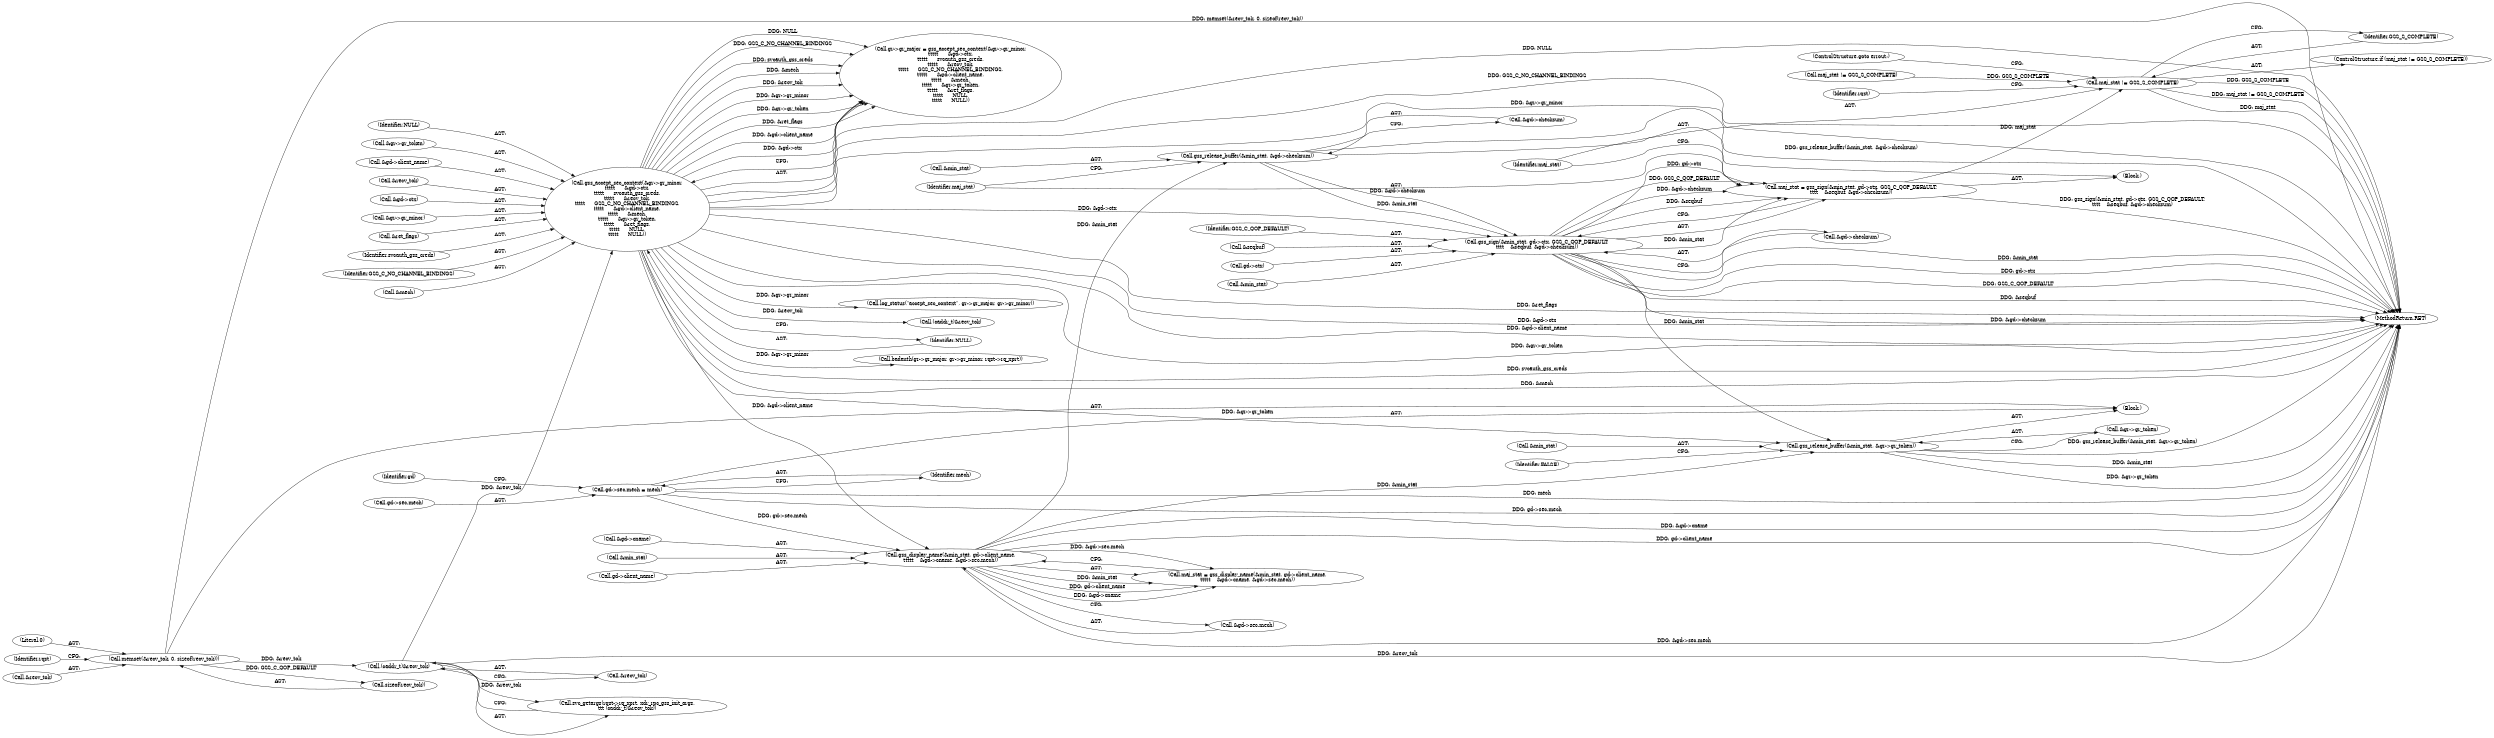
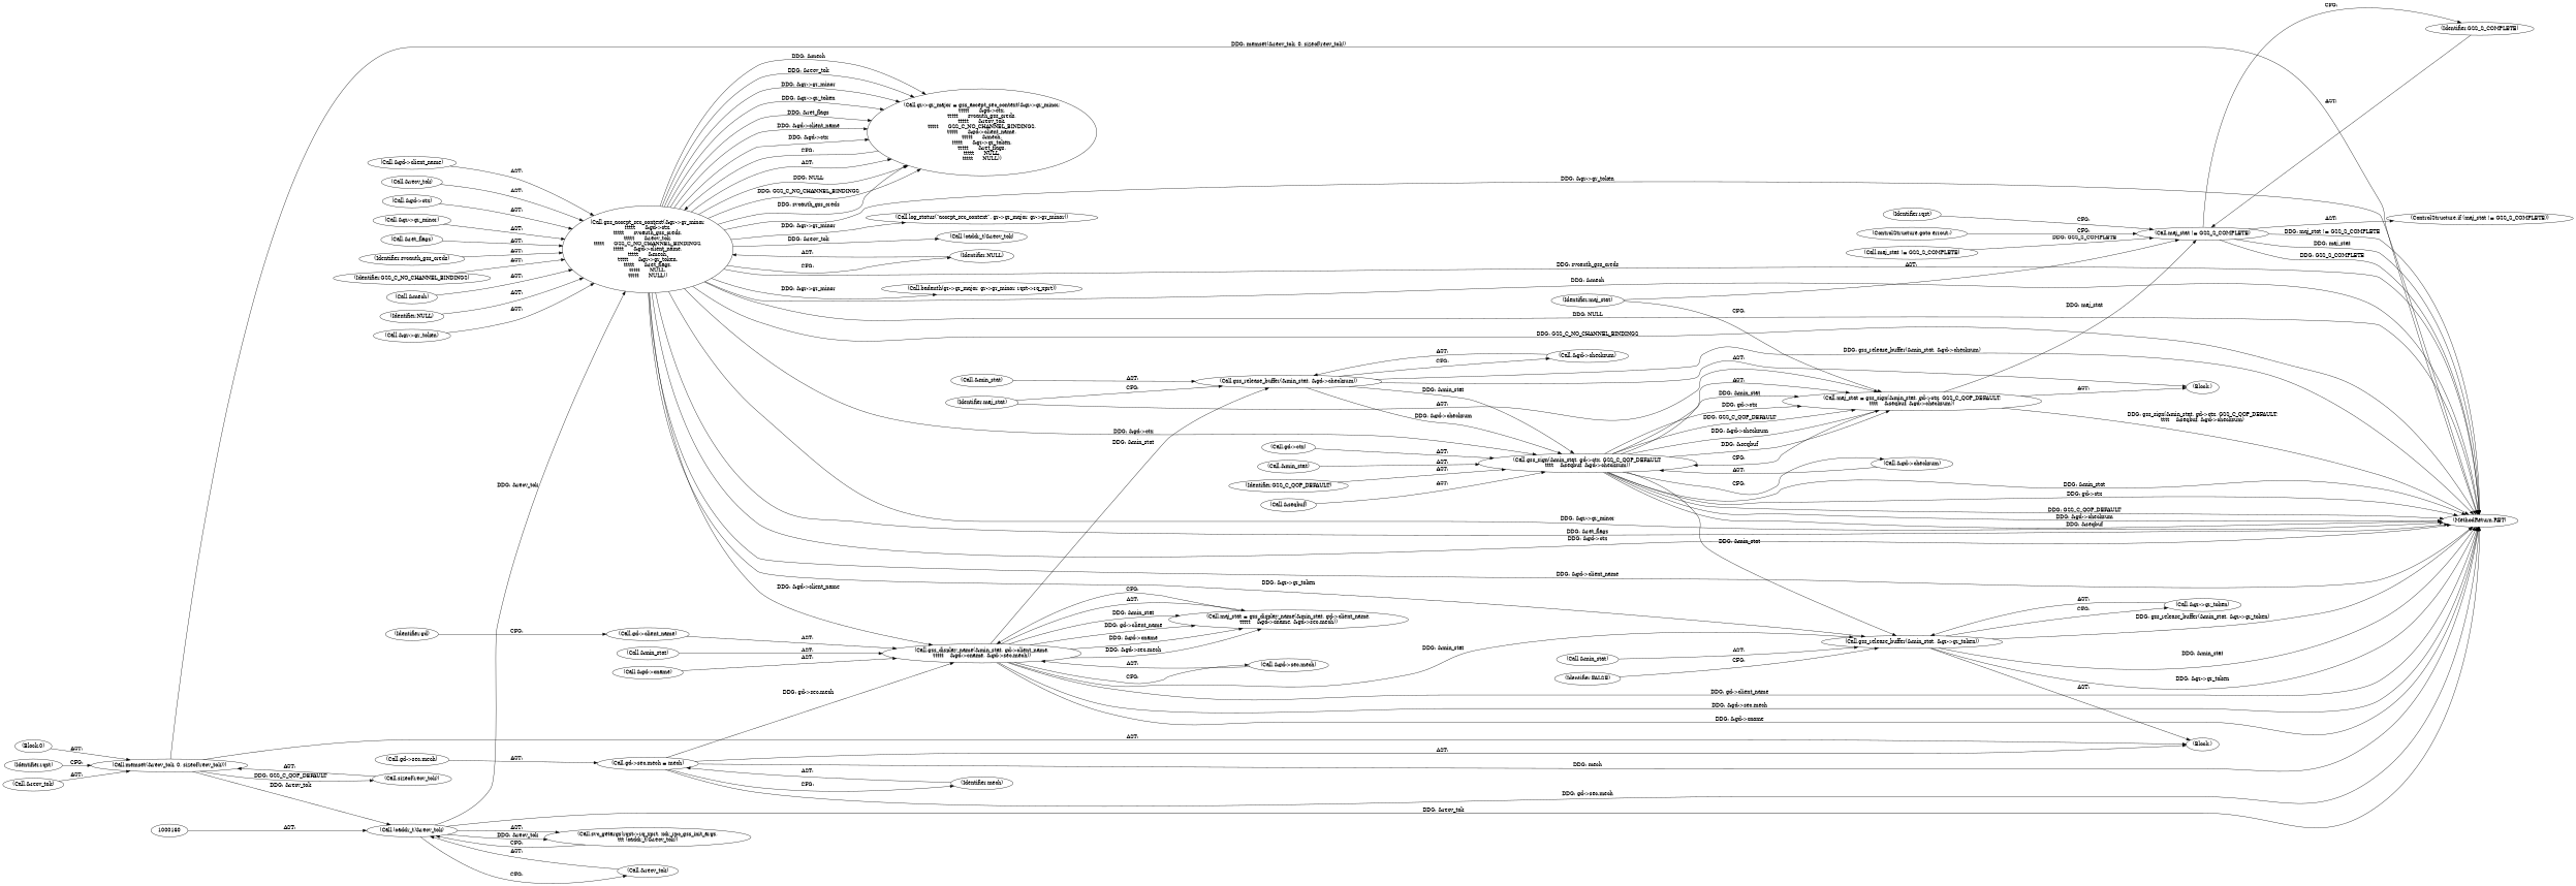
  digraph {
    rankdir=LR
    n1 [label="(Call,gss_sign(&min_stat, gd->ctx, GSS_C_QOP_DEFAULT,\n\t\t\t\t    &seqbuf, &gd->checksum))"]
    n2 [label="(Call,maj_stat = gss_sign(&min_stat, gd->ctx, GSS_C_QOP_DEFAULT,\n\t\t\t\t    &seqbuf, &gd->checksum))"]
    n3 [label="(Call,gss_release_buffer(&min_stat, &gr->gr_token))"]
    n4 [label="(MethodReturn,RET)"]
    n5 [label="(Call,&gd->checksum)"]
    n6 [label="(Block,)"]
    n7 [label="(Call,maj_stat != GSS_S_COMPLETE)"]
    n8 [label="(Block,)"]
    n9 [label="(Call,&gr->gr_token)"]
    n10 [label="(Call,gss_release_buffer(&min_stat, &gd->checksum))"]
    n11 [label="(Call,&gd->checksum)"]
    n12 [label="(Call,gss_display_name(&min_stat, gd->client_name,\n\t\t\t\t\t    &gd->cname, &gd->sec.mech))"]
    n13 [label="(Call,maj_stat = gss_display_name(&min_stat, gd->client_name,\n\t\t\t\t\t    &gd->cname, &gd->sec.mech))"]
    n14 [label="(Call,&gd->sec.mech)"]
    n15 [label="(Call,gss_accept_sec_context(&gr->gr_minor,\n\t\t\t\t\t      &gd->ctx,\n\t\t\t\t\t      svcauth_gss_creds,\n\t\t\t\t\t      &recv_tok,\n\t\t\t\t\t      GSS_C_NO_CHANNEL_BINDINGS,\n\t\t\t\t\t      &gd->client_name,\n\t\t\t\t\t      &mech,\n\t\t\t\t\t      &gr->gr_token,\n\t\t\t\t\t      &ret_flags,\n\t\t\t\t\t      NULL,\n\t\t\t\t\t      NULL))"]
    n16 [label="(Call,log_status(\"accept_sec_context\", gr->gr_major, gr->gr_minor))"]
    n17 [label="(Call,(caddr_t)&recv_tok)"]
    n18 [label="(Identifier,NULL)"]
    n19 [label="(Call,badauth(gr->gr_major, gr->gr_minor, rqst->rq_xprt))"]
    n20 [label="(Call,gr->gr_major = gss_accept_sec_context(&gr->gr_minor,\n\t\t\t\t\t      &gd->ctx,\n\t\t\t\t\t      svcauth_gss_creds,\n\t\t\t\t\t      &recv_tok,\n\t\t\t\t\t      GSS_C_NO_CHANNEL_BINDINGS,\n\t\t\t\t\t      &gd->client_name,\n\t\t\t\t\t      &mech,\n\t\t\t\t\t      &gr->gr_token,\n\t\t\t\t\t      &ret_flags,\n\t\t\t\t\t      NULL,\n\t\t\t\t\t      NULL))"]
    n21 [label="(Call,(caddr_t)&recv_tok)"]
    n22 [label="(Call,svc_getargs(rqst->rq_xprt, xdr_rpc_gss_init_args,\n\t\t\t (caddr_t)&recv_tok))"]
    n23 [label="(Call,&recv_tok)"]
    n24 [label="(Call,memset(&recv_tok, 0, sizeof(recv_tok)))"]
    n25 [label="(Call,sizeof(recv_tok))"]
    n26 [label="(Call,gd->sec.mech = mech)"]
    n27 [label="(Identifier,mech)"]
    n28 [label="(ControlStructure,if (maj_stat != GSS_S_COMPLETE))"]
    n29 [label="(Identifier,GSS_S_COMPLETE)"]
    n30 [label="(Identifier,rqst)"]
    n31 [label="(Identifier,GSS_C_QOP_DEFAULT)"]
    n32 [label="(Call,gd->client_name)"]
    n33 [label="(Call,&gd->client_name)"]
    n34 [label="(Call,&min_stat)"]
-   n35 [label="(Literal,0)"]
+   n35 [label="(Block,0)"]
    n36 [label="(Call,&seqbuf)"]
    n37 [label="(Call,&recv_tok)"]
    n38 [label="(Identifier,maj_stat)"]
    n39 [label="(Call,&gd->ctx)"]
    n40 [label="(Call,gd->ctx)"]
    n41 [label="(ControlStructure,goto errout;)"]
    n42 [label="(Call,&gr->gr_minor)"]
    n43 [label="(Call,&min_stat)"]
    n44 [label="(Call,&ret_flags)"]
    n45 [label="(Identifier,svcauth_gss_creds)"]
    n46 [label="(Identifier,GSS_C_NO_CHANNEL_BINDINGS)"]
    n47 [label="(Call,&gd->cname)"]
    n48 [label="(Call,gd->sec.mech)"]
    n49 [label="(Call,&mech)"]
    n50 [label="(Identifier,maj_stat)"]
    n51 [label="(Identifier,gd)"]
    n52 [label="(Call,maj_stat != GSS_S_COMPLETE)"]
    n53 [label="(Call,&min_stat)"]
    n54 [label="(Call,&min_stat)"]
    n55 [label="(Identifier,FALSE)"]
    n56 [label="(Identifier,rqst)"]
    n57 [label="(Identifier,NULL)"]
    n58 [label="(Call,&recv_tok)"]
    n59 [label="(Call,&gr->gr_token)"]
+   1000160
    n1 -> n2 [label="AST: "]
    n1 -> n2 [label="DDG: &min_stat"]
    n1 -> n2 [label="DDG: gd->ctx"]
    n1 -> n2 [label="DDG: GSS_C_QOP_DEFAULT"]
    n1 -> n2 [label="DDG: &gd->checksum"]
    n1 -> n2 [label="DDG: &seqbuf"]
    n1 -> n3 [label="DDG: &min_stat"]
    n1 -> n4 [label="DDG: &min_stat"]
    n1 -> n4 [label="DDG: gd->ctx"]
    n1 -> n4 [label="DDG: GSS_C_QOP_DEFAULT"]
    n1 -> n4 [label="DDG: &gd->checksum"]
    n1 -> n4 [label="DDG: &seqbuf"]
    n1 -> n5 [label="CFG: "]
    n2 -> n1 [label="CFG: "]
    n2 -> n4 [label="DDG: gss_sign(&min_stat, gd->ctx, GSS_C_QOP_DEFAULT,\n\t\t\t\t    &seqbuf, &gd->checksum)"]
    n2 -> n6 [label="AST: "]
    n2 -> n7 [label="DDG: maj_stat"]
    n3 -> n4 [label="DDG: &gr->gr_token"]
    n3 -> n4 [label="DDG: gss_release_buffer(&min_stat, &gr->gr_token)"]
    n3 -> n4 [label="DDG: &min_stat"]
    n3 -> n8 [label="AST: "]
    n3 -> n9 [label="CFG: "]
    n5 -> n1 [label="AST: "]
    n7 -> n4 [label="DDG: GSS_S_COMPLETE"]
    n7 -> n4 [label="DDG: maj_stat != GSS_S_COMPLETE"]
    n7 -> n4 [label="DDG: maj_stat"]
    n7 -> n28 [label="AST: "]
    n7 -> n29 [label="CFG: "]
    n9 -> n3 [label="AST: "]
    n10 -> n1 [label="DDG: &min_stat"]
    n10 -> n1 [label="DDG: &gd->checksum"]
    n10 -> n4 [label="DDG: gss_release_buffer(&min_stat, &gd->checksum)"]
    n10 -> n6 [label="AST: "]
    n10 -> n11 [label="CFG: "]
    n11 -> n10 [label="AST: "]
    n12 -> n3 [label="DDG: &min_stat"]
    n12 -> n4 [label="DDG: &gd->sec.mech"]
    n12 -> n4 [label="DDG: &gd->cname"]
    n12 -> n4 [label="DDG: gd->client_name"]
    n12 -> n10 [label="DDG: &min_stat"]
    n12 -> n13 [label="AST: "]
    n12 -> n13 [label="DDG: &min_stat"]
    n12 -> n13 [label="DDG: gd->client_name"]
    n12 -> n13 [label="DDG: &gd->cname"]
    n12 -> n13 [label="DDG: &gd->sec.mech"]
    n12 -> n14 [label="CFG: "]
    n13 -> n12 [label="CFG: "]
    n14 -> n12 [label="AST: "]
    n15 -> n1 [label="DDG: &gd->ctx"]
    n15 -> n3 [label="DDG: &gr->gr_token"]
    n15 -> n4 [label="DDG: &gd->client_name"]
    n15 -> n4 [label="DDG: &gr->gr_token"]
    n15 -> n4 [label="DDG: svcauth_gss_creds"]
    n15 -> n4 [label="DDG: &mech"]
    n15 -> n4 [label="DDG: NULL"]
    n15 -> n4 [label="DDG: GSS_C_NO_CHANNEL_BINDINGS"]
    n15 -> n4 [label="DDG: &gr->gr_minor"]
    n15 -> n4 [label="DDG: &ret_flags"]
    n15 -> n4 [label="DDG: &gd->ctx"]
    n15 -> n12 [label="DDG: &gd->client_name"]
    n15 -> n16 [label="DDG: &gr->gr_minor"]
    n15 -> n17 [label="DDG: &recv_tok"]
    n15 -> n18 [label="CFG: "]
    n15 -> n19 [label="DDG: &gr->gr_minor"]
    n15 -> n20 [label="AST: "]
    n15 -> n20 [label="DDG: NULL"]
    n15 -> n20 [label="DDG: GSS_C_NO_CHANNEL_BINDINGS"]
    n15 -> n20 [label="DDG: svcauth_gss_creds"]
    n15 -> n20 [label="DDG: &mech"]
    n15 -> n20 [label="DDG: &recv_tok"]
    n15 -> n20 [label="DDG: &gr->gr_minor"]
    n15 -> n20 [label="DDG: &gr->gr_token"]
    n15 -> n20 [label="DDG: &ret_flags"]
    n15 -> n20 [label="DDG: &gd->client_name"]
    n15 -> n20 [label="DDG: &gd->ctx"]
    n18 -> n15 [label="AST: "]
    n20 -> n15 [label="CFG: "]
    n21 -> n4 [label="DDG: &recv_tok"]
    n21 -> n15 [label="DDG: &recv_tok"]
    n21 -> n22 [label="AST: "]
    n21 -> n22 [label="DDG: &recv_tok"]
    n21 -> n23 [label="CFG: "]
    n22 -> n21 [label="CFG: "]
    n23 -> n21 [label="AST: "]
    n24 -> n4 [label="DDG: memset(&recv_tok, 0, sizeof(recv_tok))"]
    n24 -> n8 [label="AST: "]
    n24 -> n21 [label="DDG: &recv_tok"]
    n24 -> n25 [label="DDG: GSS_C_QOP_DEFAULT"]
    n25 -> n24 [label="AST: "]
    n26 -> n4 [label="DDG: gd->sec.mech"]
    n26 -> n4 [label="DDG: mech"]
    n26 -> n8 [label="AST: "]
    n26 -> n12 [label="DDG: gd->sec.mech"]
    n26 -> n27 [label="CFG: "]
    n27 -> n26 [label="AST: "]
    n29 -> n7 [label="AST: "]
    n30 -> n7 [label="CFG: "]
    n31 -> n1 [label="AST: "]
    n32 -> n12 [label="AST: "]
    n33 -> n15 [label="AST: "]
    n34 -> n10 [label="AST: "]
    n35 -> n24 [label="AST: "]
    n36 -> n1 [label="AST: "]
    n37 -> n15 [label="AST: "]
    n38 -> n2 [label="AST: "]
    n38 -> n10 [label="CFG: "]
    n39 -> n15 [label="AST: "]
    n40 -> n1 [label="AST: "]
    n41 -> n7 [label="CFG: "]
    n42 -> n15 [label="AST: "]
    n43 -> n3 [label="AST: "]
    n44 -> n15 [label="AST: "]
    n45 -> n15 [label="AST: "]
    n46 -> n15 [label="AST: "]
    n47 -> n12 [label="AST: "]
    n48 -> n26 [label="AST: "]
    n49 -> n15 [label="AST: "]
    n50 -> n2 [label="CFG: "]
    n50 -> n7 [label="AST: "]
-   n51 -> n26 [label="CFG: "]
+   n51 -> n32 [label="CFG: "]
    n52 -> n7 [label="DDG: GSS_S_COMPLETE"]
    n53 -> n1 [label="AST: "]
    n54 -> n12 [label="AST: "]
    n55 -> n3 [label="CFG: "]
    n56 -> n24 [label="CFG: "]
    n57 -> n15 [label="AST: "]
    n58 -> n24 [label="AST: "]
    n59 -> n15 [label="AST: "]
+   1000160 -> n21 [label="AST: "]
  }
